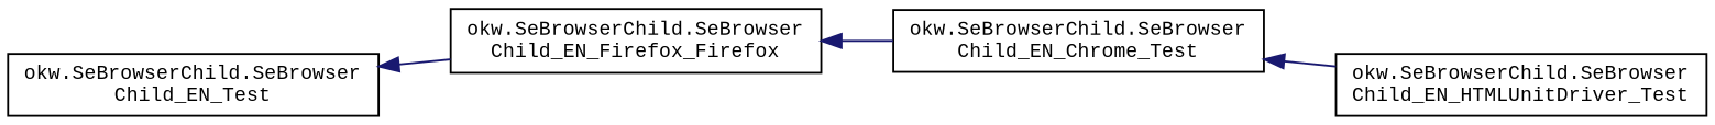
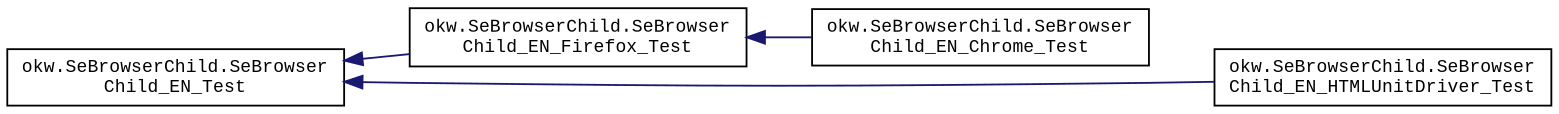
  digraph {
    fontname="Liberation Mono"
    rankdir=LR
    node [color=black fillcolor=white fontname="Liberation Mono" fontsize=10 shape=record style=filled]
    edge [color=midnightblue dir=back fontname="Liberation Mono" fontsize=10 labelfontname=Helvetica labelfontsize=10 style=solid]
    n1 [height=0.2 label="okw.SeBrowserChild.SeBrowser\lChild_EN_Test" width=0.4]
-   n2 [height=0.2 label="okw.SeBrowserChild.SeBrowser\lChild_EN_Firefox_Firefox" width=0.4]
+   n2 [height=0.2 label="okw.SeBrowserChild.SeBrowser\lChild_EN_Firefox_Test" width=0.4]
    n3 [height=0.2 label="okw.SeBrowserChild.SeBrowser\lChild_EN_HTMLUnitDriver_Test" width=0.4]
    n4 [height=0.2 label="okw.SeBrowserChild.SeBrowser\lChild_EN_Chrome_Test" width=0.4]
    n1 -> n2
-   n4 -> n3
+   n1 -> n3
    n2 -> n4
  }
